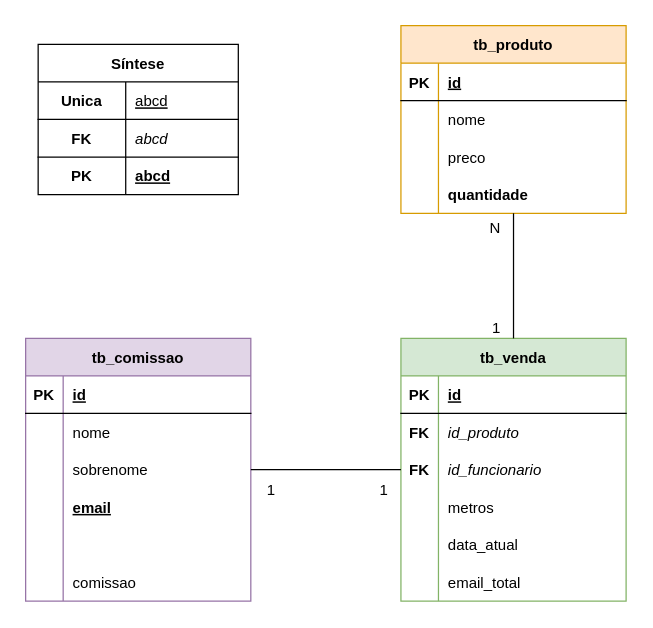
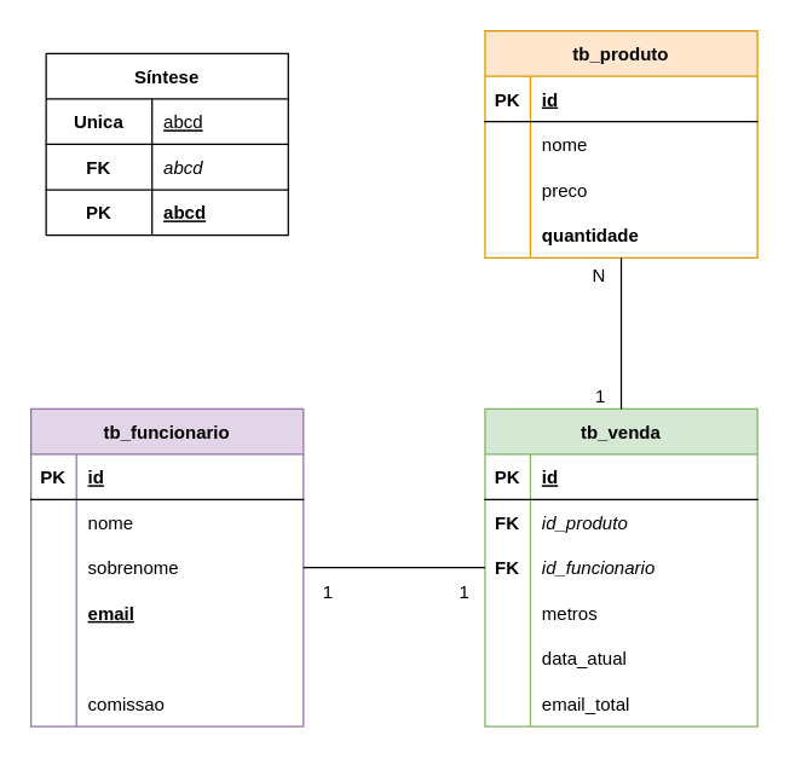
  <mxCell id="0" />
  <mxCell id="1" parent="0" />
- <mxCell id="2" value="tb_comissao" style="shape=table;startSize=30;container=1;collapsible=1;childLayout=tableLayout;fixedRows=1;rowLines=0;fontStyle=1;align=center;resizeLast=1;fillColor=#e1d5e7;strokeColor=#9673a6;" vertex="1" parent="1"><mxGeometry x="20" y="270" width="180" height="210" as="geometry"><mxRectangle x="200" y="110" width="120" height="30" as="alternateBounds" /></mxGeometry></mxCell>
+ <mxCell id="2" value="tb_funcionario" style="shape=table;startSize=30;container=1;collapsible=1;childLayout=tableLayout;fixedRows=1;rowLines=0;fontStyle=1;align=center;resizeLast=1;fillColor=#e1d5e7;strokeColor=#9673a6;" vertex="1" parent="1"><mxGeometry x="20" y="270" width="180" height="210" as="geometry"><mxRectangle x="200" y="110" width="120" height="30" as="alternateBounds" /></mxGeometry></mxCell>
  <mxCell id="3" value="" style="shape=partialRectangle;collapsible=0;dropTarget=0;pointerEvents=0;fillColor=none;top=0;left=0;bottom=1;right=0;points=[[0,0.5],[1,0.5]];portConstraint=eastwest;" vertex="1" parent="2"><mxGeometry y="30" width="180" height="30" as="geometry" /></mxCell>
  <mxCell id="4" value="PK" style="shape=partialRectangle;connectable=0;fillColor=none;top=0;left=0;bottom=0;right=0;fontStyle=1;overflow=hidden;" vertex="1" parent="3"><mxGeometry width="30" height="30" as="geometry"><mxRectangle width="30" height="30" as="alternateBounds" /></mxGeometry></mxCell>
  <mxCell id="5" value="id" style="shape=partialRectangle;connectable=0;fillColor=none;top=0;left=0;bottom=0;right=0;align=left;spacingLeft=6;fontStyle=5;overflow=hidden;" vertex="1" parent="3"><mxGeometry x="30" width="150" height="30" as="geometry"><mxRectangle width="150" height="30" as="alternateBounds" /></mxGeometry></mxCell>
  <mxCell id="6" value="" style="shape=partialRectangle;collapsible=0;dropTarget=0;pointerEvents=0;fillColor=none;top=0;left=0;bottom=0;right=0;points=[[0,0.5],[1,0.5]];portConstraint=eastwest;" vertex="1" parent="2"><mxGeometry y="60" width="180" height="30" as="geometry" /></mxCell>
  <mxCell id="7" value="" style="shape=partialRectangle;connectable=0;fillColor=none;top=0;left=0;bottom=0;right=0;editable=1;overflow=hidden;" vertex="1" parent="6"><mxGeometry width="30" height="30" as="geometry"><mxRectangle width="30" height="30" as="alternateBounds" /></mxGeometry></mxCell>
  <mxCell id="8" value="nome" style="shape=partialRectangle;connectable=0;fillColor=none;top=0;left=0;bottom=0;right=0;align=left;spacingLeft=6;overflow=hidden;" vertex="1" parent="6"><mxGeometry x="30" width="150" height="30" as="geometry"><mxRectangle width="150" height="30" as="alternateBounds" /></mxGeometry></mxCell>
  <mxCell id="9" value="" style="shape=partialRectangle;collapsible=0;dropTarget=0;pointerEvents=0;fillColor=none;top=0;left=0;bottom=0;right=0;points=[[0,0.5],[1,0.5]];portConstraint=eastwest;" vertex="1" parent="2"><mxGeometry y="90" width="180" height="30" as="geometry" /></mxCell>
  <mxCell id="10" value="" style="shape=partialRectangle;connectable=0;fillColor=none;top=0;left=0;bottom=0;right=0;editable=1;overflow=hidden;" vertex="1" parent="9"><mxGeometry width="30" height="30" as="geometry"><mxRectangle width="30" height="30" as="alternateBounds" /></mxGeometry></mxCell>
  <mxCell id="11" value="sobrenome" style="shape=partialRectangle;connectable=0;fillColor=none;top=0;left=0;bottom=0;right=0;align=left;spacingLeft=6;overflow=hidden;" vertex="1" parent="9"><mxGeometry x="30" width="150" height="30" as="geometry"><mxRectangle width="150" height="30" as="alternateBounds" /></mxGeometry></mxCell>
  <mxCell id="12" value="" style="shape=partialRectangle;collapsible=0;dropTarget=0;pointerEvents=0;fillColor=none;top=0;left=0;bottom=0;right=0;points=[[0,0.5],[1,0.5]];portConstraint=eastwest;" vertex="1" parent="2"><mxGeometry y="120" width="180" height="30" as="geometry" /></mxCell>
  <mxCell id="13" value="" style="shape=partialRectangle;connectable=0;fillColor=none;top=0;left=0;bottom=0;right=0;editable=1;overflow=hidden;" vertex="1" parent="12"><mxGeometry width="30" height="30" as="geometry"><mxRectangle width="30" height="30" as="alternateBounds" /></mxGeometry></mxCell>
  <mxCell id="14" value="email" style="shape=partialRectangle;connectable=0;fillColor=none;top=0;left=0;bottom=0;right=0;align=left;spacingLeft=6;overflow=hidden;fontStyle=5" vertex="1" parent="12"><mxGeometry x="30" width="150" height="30" as="geometry"><mxRectangle width="150" height="30" as="alternateBounds" /></mxGeometry></mxCell>
  <mxCell id="15" value="" style="shape=partialRectangle;collapsible=0;dropTarget=0;pointerEvents=0;fillColor=none;top=0;left=0;bottom=0;right=0;points=[[0,0.5],[1,0.5]];portConstraint=eastwest;" vertex="1" parent="2"><mxGeometry y="150" width="180" height="30" as="geometry" /></mxCell>
  <mxCell id="16" value="" style="shape=partialRectangle;connectable=0;fillColor=none;top=0;left=0;bottom=0;right=0;editable=1;overflow=hidden;" vertex="1" parent="15"><mxGeometry width="30" height="30" as="geometry"><mxRectangle width="30" height="30" as="alternateBounds" /></mxGeometry></mxCell>
  <mxCell id="17" value="" style="shape=partialRectangle;collapsible=0;dropTarget=0;pointerEvents=0;fillColor=none;top=0;left=0;bottom=0;right=0;points=[[0,0.5],[1,0.5]];portConstraint=eastwest;" vertex="1" parent="2"><mxGeometry y="180" width="180" height="30" as="geometry" /></mxCell>
  <mxCell id="18" value="" style="shape=partialRectangle;connectable=0;fillColor=none;top=0;left=0;bottom=0;right=0;editable=1;overflow=hidden;" vertex="1" parent="17"><mxGeometry width="30" height="30" as="geometry"><mxRectangle width="30" height="30" as="alternateBounds" /></mxGeometry></mxCell>
  <mxCell id="19" value="comissao" style="shape=partialRectangle;connectable=0;fillColor=none;top=0;left=0;bottom=0;right=0;align=left;spacingLeft=6;overflow=hidden;fontStyle=0" vertex="1" parent="17"><mxGeometry x="30" width="150" height="30" as="geometry"><mxRectangle width="150" height="30" as="alternateBounds" /></mxGeometry></mxCell>
  <mxCell id="20" value="tb_produto" style="shape=table;startSize=30;container=1;collapsible=1;childLayout=tableLayout;fixedRows=1;rowLines=0;fontStyle=1;align=center;resizeLast=1;fillColor=#ffe6cc;strokeColor=#d79b00;" vertex="1" parent="1"><mxGeometry x="320" y="20" width="180" height="150" as="geometry"><mxRectangle x="200" y="110" width="120" height="30" as="alternateBounds" /></mxGeometry></mxCell>
  <mxCell id="21" value="" style="shape=partialRectangle;collapsible=0;dropTarget=0;pointerEvents=0;fillColor=none;top=0;left=0;bottom=1;right=0;points=[[0,0.5],[1,0.5]];portConstraint=eastwest;" vertex="1" parent="20"><mxGeometry y="30" width="180" height="30" as="geometry" /></mxCell>
  <mxCell id="22" value="PK" style="shape=partialRectangle;connectable=0;fillColor=none;top=0;left=0;bottom=0;right=0;fontStyle=1;overflow=hidden;" vertex="1" parent="21"><mxGeometry width="30" height="30" as="geometry"><mxRectangle width="30" height="30" as="alternateBounds" /></mxGeometry></mxCell>
  <mxCell id="23" value="id" style="shape=partialRectangle;connectable=0;fillColor=none;top=0;left=0;bottom=0;right=0;align=left;spacingLeft=6;fontStyle=5;overflow=hidden;" vertex="1" parent="21"><mxGeometry x="30" width="150" height="30" as="geometry"><mxRectangle width="150" height="30" as="alternateBounds" /></mxGeometry></mxCell>
  <mxCell id="24" value="" style="shape=partialRectangle;collapsible=0;dropTarget=0;pointerEvents=0;fillColor=none;top=0;left=0;bottom=0;right=0;points=[[0,0.5],[1,0.5]];portConstraint=eastwest;" vertex="1" parent="20"><mxGeometry y="60" width="180" height="30" as="geometry" /></mxCell>
  <mxCell id="25" value="" style="shape=partialRectangle;connectable=0;fillColor=none;top=0;left=0;bottom=0;right=0;editable=1;overflow=hidden;" vertex="1" parent="24"><mxGeometry width="30" height="30" as="geometry"><mxRectangle width="30" height="30" as="alternateBounds" /></mxGeometry></mxCell>
  <mxCell id="26" value="nome" style="shape=partialRectangle;connectable=0;fillColor=none;top=0;left=0;bottom=0;right=0;align=left;spacingLeft=6;overflow=hidden;" vertex="1" parent="24"><mxGeometry x="30" width="150" height="30" as="geometry"><mxRectangle width="150" height="30" as="alternateBounds" /></mxGeometry></mxCell>
  <mxCell id="27" value="" style="shape=partialRectangle;collapsible=0;dropTarget=0;pointerEvents=0;fillColor=none;top=0;left=0;bottom=0;right=0;points=[[0,0.5],[1,0.5]];portConstraint=eastwest;" vertex="1" parent="20"><mxGeometry y="90" width="180" height="30" as="geometry" /></mxCell>
  <mxCell id="28" value="" style="shape=partialRectangle;connectable=0;fillColor=none;top=0;left=0;bottom=0;right=0;editable=1;overflow=hidden;" vertex="1" parent="27"><mxGeometry width="30" height="30" as="geometry"><mxRectangle width="30" height="30" as="alternateBounds" /></mxGeometry></mxCell>
  <mxCell id="29" value="preco" style="shape=partialRectangle;connectable=0;fillColor=none;top=0;left=0;bottom=0;right=0;align=left;spacingLeft=6;overflow=hidden;" vertex="1" parent="27"><mxGeometry x="30" width="150" height="30" as="geometry"><mxRectangle width="150" height="30" as="alternateBounds" /></mxGeometry></mxCell>
  <mxCell id="30" value="" style="shape=partialRectangle;collapsible=0;dropTarget=0;pointerEvents=0;fillColor=none;top=0;left=0;bottom=0;right=0;points=[[0,0.5],[1,0.5]];portConstraint=eastwest;" vertex="1" parent="20"><mxGeometry y="120" width="180" height="30" as="geometry" /></mxCell>
  <mxCell id="31" value="" style="shape=partialRectangle;connectable=0;fillColor=none;top=0;left=0;bottom=0;right=0;editable=1;overflow=hidden;" vertex="1" parent="30"><mxGeometry width="30" height="30" as="geometry"><mxRectangle width="30" height="30" as="alternateBounds" /></mxGeometry></mxCell>
  <mxCell id="32" value="quantidade" style="shape=partialRectangle;connectable=0;fillColor=none;top=0;left=0;bottom=0;right=0;align=left;spacingLeft=6;overflow=hidden;fontStyle=1" vertex="1" parent="30"><mxGeometry x="30" width="150" height="30" as="geometry"><mxRectangle width="150" height="30" as="alternateBounds" /></mxGeometry></mxCell>
  <mxCell id="33" value="tb_venda" style="shape=table;startSize=30;container=1;collapsible=1;childLayout=tableLayout;fixedRows=1;rowLines=0;fontStyle=1;align=center;resizeLast=1;fillColor=#d5e8d4;strokeColor=#82b366;" vertex="1" parent="1"><mxGeometry x="320" y="270" width="180" height="210" as="geometry"><mxRectangle x="200" y="110" width="120" height="30" as="alternateBounds" /></mxGeometry></mxCell>
  <mxCell id="34" value="" style="shape=partialRectangle;collapsible=0;dropTarget=0;pointerEvents=0;fillColor=none;top=0;left=0;bottom=1;right=0;points=[[0,0.5],[1,0.5]];portConstraint=eastwest;" vertex="1" parent="33"><mxGeometry y="30" width="180" height="30" as="geometry" /></mxCell>
  <mxCell id="35" value="PK" style="shape=partialRectangle;connectable=0;fillColor=none;top=0;left=0;bottom=0;right=0;fontStyle=1;overflow=hidden;" vertex="1" parent="34"><mxGeometry width="30" height="30" as="geometry"><mxRectangle width="30" height="30" as="alternateBounds" /></mxGeometry></mxCell>
  <mxCell id="36" value="id" style="shape=partialRectangle;connectable=0;fillColor=none;top=0;left=0;bottom=0;right=0;align=left;spacingLeft=6;fontStyle=5;overflow=hidden;" vertex="1" parent="34"><mxGeometry x="30" width="150" height="30" as="geometry"><mxRectangle width="150" height="30" as="alternateBounds" /></mxGeometry></mxCell>
  <mxCell id="37" value="" style="shape=partialRectangle;collapsible=0;dropTarget=0;pointerEvents=0;fillColor=none;top=0;left=0;bottom=0;right=0;points=[[0,0.5],[1,0.5]];portConstraint=eastwest;fontStyle=2" vertex="1" parent="33"><mxGeometry y="60" width="180" height="30" as="geometry" /></mxCell>
  <mxCell id="38" value="FK" style="shape=partialRectangle;connectable=0;fillColor=none;top=0;left=0;bottom=0;right=0;editable=1;overflow=hidden;fontStyle=1" vertex="1" parent="37"><mxGeometry width="30" height="30" as="geometry"><mxRectangle width="30" height="30" as="alternateBounds" /></mxGeometry></mxCell>
  <mxCell id="39" value="id_produto" style="shape=partialRectangle;connectable=0;fillColor=none;top=0;left=0;bottom=0;right=0;align=left;spacingLeft=6;overflow=hidden;fontStyle=2" vertex="1" parent="37"><mxGeometry x="30" width="150" height="30" as="geometry"><mxRectangle width="150" height="30" as="alternateBounds" /></mxGeometry></mxCell>
  <mxCell id="40" value="" style="shape=partialRectangle;collapsible=0;dropTarget=0;pointerEvents=0;fillColor=none;top=0;left=0;bottom=0;right=0;points=[[0,0.5],[1,0.5]];portConstraint=eastwest;" vertex="1" parent="33"><mxGeometry y="90" width="180" height="30" as="geometry" /></mxCell>
  <mxCell id="41" value="FK" style="shape=partialRectangle;connectable=0;fillColor=none;top=0;left=0;bottom=0;right=0;editable=1;overflow=hidden;fontStyle=1" vertex="1" parent="40"><mxGeometry width="30" height="30" as="geometry"><mxRectangle width="30" height="30" as="alternateBounds" /></mxGeometry></mxCell>
  <mxCell id="42" value="id_funcionario" style="shape=partialRectangle;connectable=0;fillColor=none;top=0;left=0;bottom=0;right=0;align=left;spacingLeft=6;overflow=hidden;fontStyle=2" vertex="1" parent="40"><mxGeometry x="30" width="150" height="30" as="geometry"><mxRectangle width="150" height="30" as="alternateBounds" /></mxGeometry></mxCell>
  <mxCell id="43" value="" style="shape=partialRectangle;collapsible=0;dropTarget=0;pointerEvents=0;fillColor=none;top=0;left=0;bottom=0;right=0;points=[[0,0.5],[1,0.5]];portConstraint=eastwest;" vertex="1" parent="33"><mxGeometry y="120" width="180" height="30" as="geometry" /></mxCell>
  <mxCell id="44" value="" style="shape=partialRectangle;connectable=0;fillColor=none;top=0;left=0;bottom=0;right=0;editable=1;overflow=hidden;" vertex="1" parent="43"><mxGeometry width="30" height="30" as="geometry"><mxRectangle width="30" height="30" as="alternateBounds" /></mxGeometry></mxCell>
  <mxCell id="45" value="metros" style="shape=partialRectangle;connectable=0;fillColor=none;top=0;left=0;bottom=0;right=0;align=left;spacingLeft=6;overflow=hidden;fontStyle=0" vertex="1" parent="43"><mxGeometry x="30" width="150" height="30" as="geometry"><mxRectangle width="150" height="30" as="alternateBounds" /></mxGeometry></mxCell>
  <mxCell id="46" value="" style="shape=partialRectangle;collapsible=0;dropTarget=0;pointerEvents=0;fillColor=none;top=0;left=0;bottom=0;right=0;points=[[0,0.5],[1,0.5]];portConstraint=eastwest;" vertex="1" parent="33"><mxGeometry y="150" width="180" height="30" as="geometry" /></mxCell>
  <mxCell id="47" value="" style="shape=partialRectangle;connectable=0;fillColor=none;top=0;left=0;bottom=0;right=0;editable=1;overflow=hidden;" vertex="1" parent="46"><mxGeometry width="30" height="30" as="geometry"><mxRectangle width="30" height="30" as="alternateBounds" /></mxGeometry></mxCell>
  <mxCell id="48" value="data_atual" style="shape=partialRectangle;connectable=0;fillColor=none;top=0;left=0;bottom=0;right=0;align=left;spacingLeft=6;overflow=hidden;fontStyle=0" vertex="1" parent="46"><mxGeometry x="30" width="150" height="30" as="geometry"><mxRectangle width="150" height="30" as="alternateBounds" /></mxGeometry></mxCell>
  <mxCell id="49" value="" style="shape=partialRectangle;collapsible=0;dropTarget=0;pointerEvents=0;fillColor=none;top=0;left=0;bottom=0;right=0;points=[[0,0.5],[1,0.5]];portConstraint=eastwest;" vertex="1" parent="33"><mxGeometry y="180" width="180" height="30" as="geometry" /></mxCell>
  <mxCell id="50" value="" style="shape=partialRectangle;connectable=0;fillColor=none;top=0;left=0;bottom=0;right=0;editable=1;overflow=hidden;" vertex="1" parent="49"><mxGeometry width="30" height="30" as="geometry"><mxRectangle width="30" height="30" as="alternateBounds" /></mxGeometry></mxCell>
  <mxCell id="51" value="email_total" style="shape=partialRectangle;connectable=0;fillColor=none;top=0;left=0;bottom=0;right=0;align=left;spacingLeft=6;overflow=hidden;fontStyle=0" vertex="1" parent="49"><mxGeometry x="30" width="150" height="30" as="geometry"><mxRectangle width="150" height="30" as="alternateBounds" /></mxGeometry></mxCell>
  <mxCell id="52" value="" style="endArrow=none;html=1;rounded=0;exitX=0.5;exitY=0;exitDx=0;exitDy=0;entryX=0.5;entryY=1;entryDx=0;entryDy=0;entryPerimeter=0;" edge="1" parent="1" source="33" target="30"><mxGeometry relative="1" as="geometry"><mxPoint x="180" y="260" as="sourcePoint" /><mxPoint x="410" y="190" as="targetPoint" /></mxGeometry></mxCell>
  <mxCell id="53" value="N" style="resizable=0;html=1;align=right;verticalAlign=bottom;" connectable="0" vertex="1" parent="52"><mxGeometry x="1" relative="1" as="geometry"><mxPoint x="-10" y="20" as="offset" /></mxGeometry></mxCell>
  <mxCell id="54" value="1" style="resizable=0;html=1;align=right;verticalAlign=bottom;" connectable="0" vertex="1" parent="52"><mxGeometry x="1" relative="1" as="geometry"><mxPoint x="-10" y="100" as="offset" /></mxGeometry></mxCell>
  <mxCell id="55" value="" style="endArrow=none;html=1;rounded=0;exitX=0;exitY=0.5;exitDx=0;exitDy=0;entryX=1;entryY=0.5;entryDx=0;entryDy=0;" edge="1" parent="1" source="40" target="9"><mxGeometry relative="1" as="geometry"><mxPoint x="270" y="380" as="sourcePoint" /><mxPoint x="270" y="280" as="targetPoint" /></mxGeometry></mxCell>
  <mxCell id="56" value="1" style="resizable=0;html=1;align=right;verticalAlign=bottom;" connectable="0" vertex="1" parent="55"><mxGeometry x="1" relative="1" as="geometry"><mxPoint x="20" y="25" as="offset" /></mxGeometry></mxCell>
  <mxCell id="57" value="1" style="resizable=0;html=1;align=right;verticalAlign=bottom;" connectable="0" vertex="1" parent="55"><mxGeometry x="1" relative="1" as="geometry"><mxPoint x="110" y="25" as="offset" /></mxGeometry></mxCell>
  <mxCell id="58" value="Síntese" style="shape=table;startSize=30;container=1;collapsible=1;childLayout=tableLayout;fixedRows=1;rowLines=0;fontStyle=1;align=center;resizeLast=1;" vertex="1" parent="1"><mxGeometry x="30" y="35" width="160" height="120" as="geometry"><mxRectangle x="200" y="110" width="120" height="30" as="alternateBounds" /></mxGeometry></mxCell>
  <mxCell id="59" value="" style="shape=partialRectangle;collapsible=0;dropTarget=0;pointerEvents=0;fillColor=none;top=0;left=0;bottom=1;right=0;points=[[0,0.5],[1,0.5]];portConstraint=eastwest;" vertex="1" parent="58"><mxGeometry y="30" width="160" height="30" as="geometry" /></mxCell>
  <mxCell id="60" value="Unica" style="shape=partialRectangle;connectable=0;fillColor=none;top=0;left=0;bottom=0;right=0;fontStyle=1;overflow=hidden;" vertex="1" parent="59"><mxGeometry width="70" height="30" as="geometry"><mxRectangle width="70" height="30" as="alternateBounds" /></mxGeometry></mxCell>
  <mxCell id="61" value="abcd" style="shape=partialRectangle;connectable=0;fillColor=none;top=0;left=0;bottom=0;right=0;align=left;spacingLeft=6;fontStyle=4;overflow=hidden;" vertex="1" parent="59"><mxGeometry x="70" width="90" height="30" as="geometry"><mxRectangle width="90" height="30" as="alternateBounds" /></mxGeometry></mxCell>
  <mxCell id="62" value="" style="shape=partialRectangle;collapsible=0;dropTarget=0;pointerEvents=0;fillColor=none;top=0;left=0;bottom=1;right=0;points=[[0,0.5],[1,0.5]];portConstraint=eastwest;" vertex="1" parent="58"><mxGeometry y="60" width="160" height="30" as="geometry" /></mxCell>
  <mxCell id="63" value="FK" style="shape=partialRectangle;connectable=0;fillColor=none;top=0;left=0;bottom=0;right=0;fontStyle=1;overflow=hidden;" vertex="1" parent="62"><mxGeometry width="70" height="30" as="geometry"><mxRectangle width="70" height="30" as="alternateBounds" /></mxGeometry></mxCell>
  <mxCell id="64" value="abcd" style="shape=partialRectangle;connectable=0;fillColor=none;top=0;left=0;bottom=0;right=0;align=left;spacingLeft=6;fontStyle=2;overflow=hidden;" vertex="1" parent="62"><mxGeometry x="70" width="90" height="30" as="geometry"><mxRectangle width="90" height="30" as="alternateBounds" /></mxGeometry></mxCell>
  <mxCell id="65" value="" style="shape=partialRectangle;collapsible=0;dropTarget=0;pointerEvents=0;fillColor=none;top=0;left=0;bottom=0;right=0;points=[[0,0.5],[1,0.5]];portConstraint=eastwest;" vertex="1" parent="58"><mxGeometry y="90" width="160" height="30" as="geometry" /></mxCell>
  <mxCell id="66" value="PK" style="shape=partialRectangle;connectable=0;fillColor=none;top=0;left=0;bottom=0;right=0;editable=1;overflow=hidden;fontStyle=1" vertex="1" parent="65"><mxGeometry width="70" height="30" as="geometry"><mxRectangle width="70" height="30" as="alternateBounds" /></mxGeometry></mxCell>
  <mxCell id="67" value="abcd" style="shape=partialRectangle;connectable=0;fillColor=none;top=0;left=0;bottom=0;right=0;align=left;spacingLeft=6;overflow=hidden;fontStyle=5" vertex="1" parent="65"><mxGeometry x="70" width="90" height="30" as="geometry"><mxRectangle width="90" height="30" as="alternateBounds" /></mxGeometry></mxCell>
